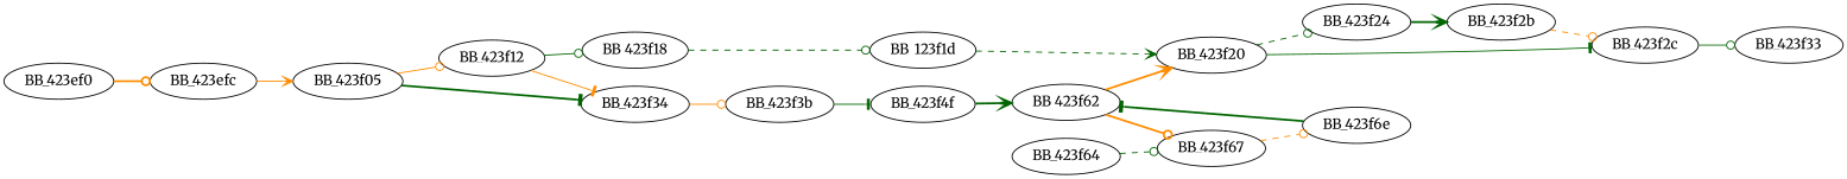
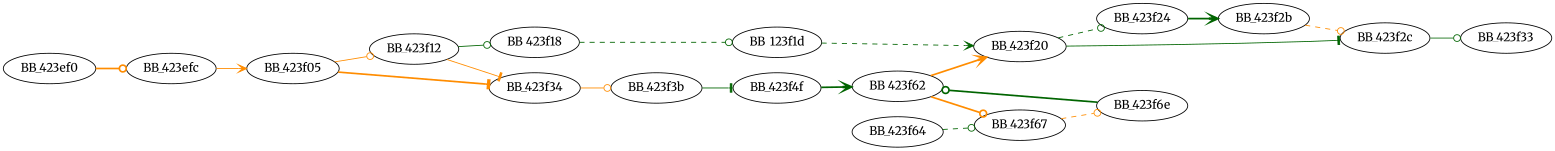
  digraph {
    fontname=Merriweather
    rankdir=LR
    node [fontname=Merriweather]
    edge [arrowhead=odot color=darkgreen fontname=Merriweather style=solid]
    BB_423ef0
    BB_423efc
    BB_423f05
    BB_423f12
    BB_423f34
    BB_423f18
    BB_423f3b
    n8 [label=BB_123f1d]
    BB_423f4f
    BB_423f20
    BB_423f24
    BB_423f2c
    BB_423f2b
    BB_423f33
    BB_423f62
    BB_423f67
    BB_423f6e
    BB_423f64
    BB_423ef0 -> BB_423efc [color=darkorange style=bold]
    BB_423efc -> BB_423f05 [arrowhead=vee color=darkorange]
    BB_423f05 -> BB_423f12 [color=darkorange]
-   BB_423f05 -> BB_423f34 [arrowhead=tee style=bold]
+   BB_423f05 -> BB_423f34 [arrowhead=tee color=darkorange style=bold]
    BB_423f12 -> BB_423f34 [arrowhead=tee color=darkorange]
    BB_423f12 -> BB_423f18
    BB_423f34 -> BB_423f3b [color=darkorange]
    BB_423f18 -> n8 [style=dashed]
    BB_423f3b -> BB_423f4f [arrowhead=tee]
    n8 -> BB_423f20 [arrowhead=vee style=dashed]
    BB_423f4f -> BB_423f62 [arrowhead=vee style=bold]
    BB_423f20 -> BB_423f24 [style=dashed]
    BB_423f20 -> BB_423f2c [arrowhead=tee]
    BB_423f24 -> BB_423f2b [arrowhead=vee style=bold]
    BB_423f2c -> BB_423f33
    BB_423f2b -> BB_423f2c [color=darkorange style=dashed]
    BB_423f62 -> BB_423f20 [arrowhead=vee color=darkorange style=bold]
    BB_423f62 -> BB_423f67 [color=darkorange style=bold]
    BB_423f67 -> BB_423f6e [color=darkorange style=dashed]
-   BB_423f6e -> BB_423f62 [arrowhead=tee style=bold]
+   BB_423f6e -> BB_423f62 [style=bold]
    BB_423f64 -> BB_423f67 [style=dashed]
  }
